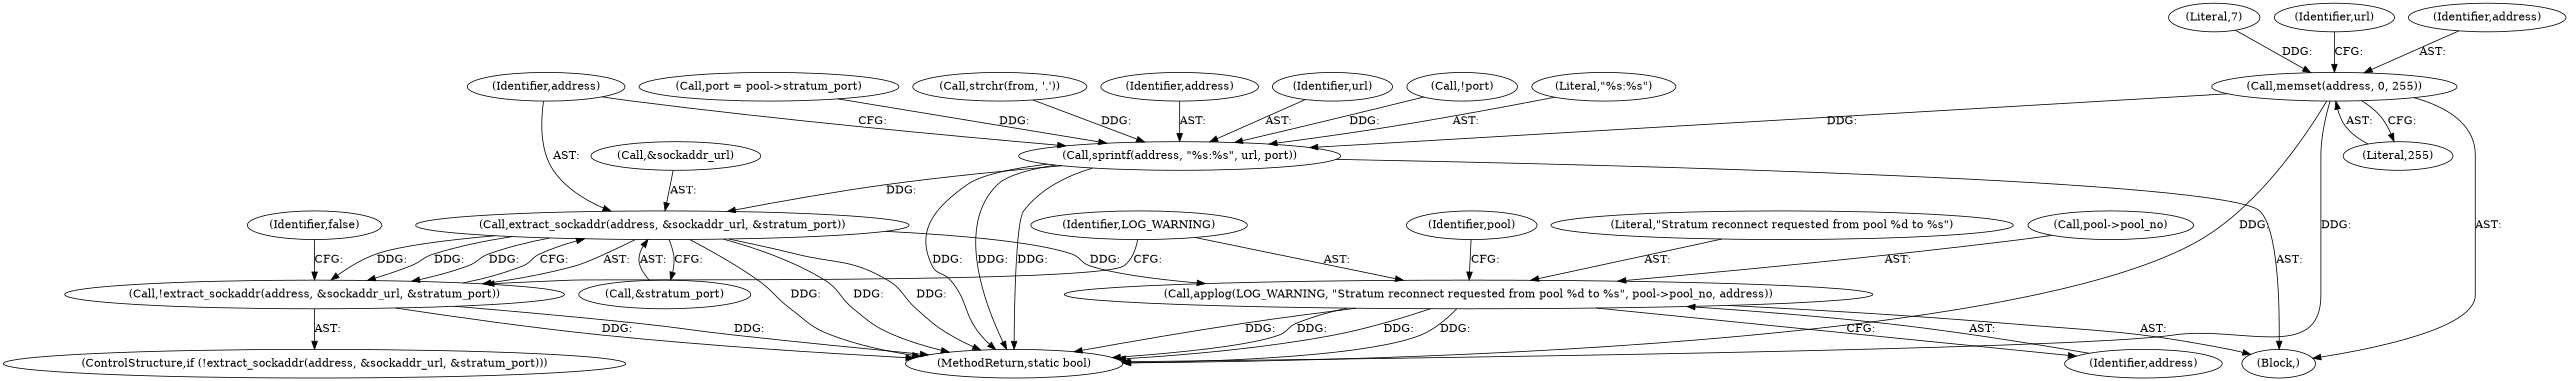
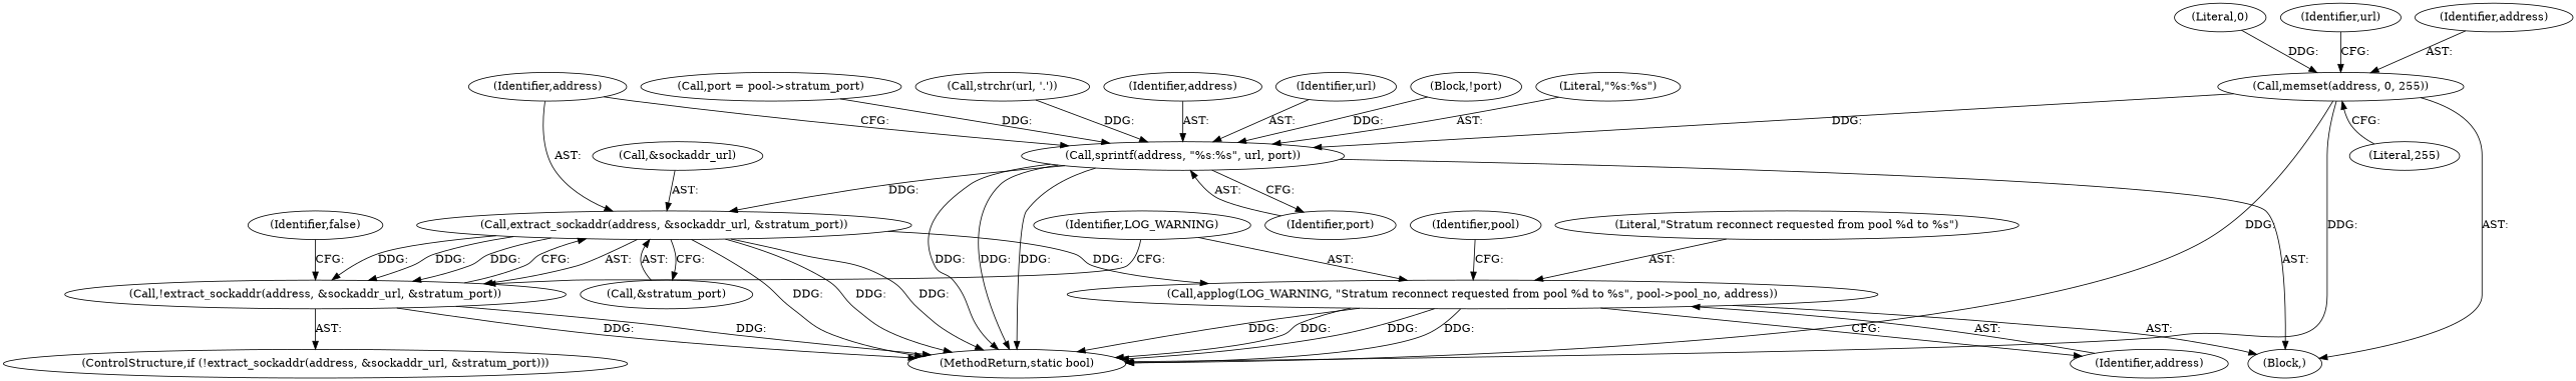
  digraph {
    n1 [label="(Call,memset(address, 0, 255))"]
    n2 [label="(Call,sprintf(address, \"%s:%s\", url, port))"]
    n3 [label="(MethodReturn,static bool)"]
    n4 [label="(Block,)"]
    n5 [label="(Literal,255)"]
    n6 [label="(Call,extract_sockaddr(address, &sockaddr_url, &stratum_port))"]
+   n7 [label="(Identifier,port)"]
    n8 [label="(Call,!extract_sockaddr(address, &sockaddr_url, &stratum_port))"]
    n9 [label="(Call,applog(LOG_WARNING, \"Stratum reconnect requested from pool %d to %s\", pool->pool_no, address))"]
    n10 [label="(Call,&stratum_port)"]
    n11 [label="(ControlStructure,if (!extract_sockaddr(address, &sockaddr_url, &stratum_port)))"]
    n12 [label="(Identifier,address)"]
-   n13 [label="(Call,strchr(from, '.'))"]
+   n13 [label="(Call,strchr(url, '.'))"]
    n14 [label="(Identifier,address)"]
-   n15 [label="(Literal,7)"]
+   n15 [label="(Literal,0)"]
    n16 [label="(Identifier,pool)"]
    n17 [label="(Identifier,url)"]
    n18 [label="(Literal,\"Stratum reconnect requested from pool %d to %s\")"]
-   n19 [label="(Call,!port)"]
+   n19 [label="(Block,!port)"]
    n20 [label="(Identifier,address)"]
    n21 [label="(Literal,\"%s:%s\")"]
    n22 [label="(Call,port = pool->stratum_port)"]
    n23 [label="(Identifier,false)"]
    n24 [label="(Call,&sockaddr_url)"]
    n25 [label="(Identifier,url)"]
-   n26 [label="(Call,pool->pool_no)"]
    n27 [label="(Identifier,address)"]
    n28 [label="(Identifier,LOG_WARNING)"]
    n1 -> n2 [label="DDG: "]
    n1 -> n3 [label="DDG: "]
    n1 -> n3 [label="DDG: "]
    n1 -> n4 [label="AST: "]
-   n1 -> n5 [label="CFG: "]
    n2 -> n3 [label="DDG: "]
    n2 -> n3 [label="DDG: "]
    n2 -> n3 [label="DDG: "]
    n2 -> n4 [label="AST: "]
    n2 -> n6 [label="DDG: "]
-   n5 -> n1 [label="AST: "]
+   n2 -> n7 [label="CFG: "]
+   n5 -> n1 [label="CFG: "]
    n6 -> n3 [label="DDG: "]
    n6 -> n3 [label="DDG: "]
    n6 -> n3 [label="DDG: "]
    n6 -> n8 [label="AST: "]
    n6 -> n8 [label="DDG: "]
    n6 -> n8 [label="DDG: "]
    n6 -> n8 [label="DDG: "]
    n6 -> n9 [label="DDG: "]
    n6 -> n10 [label="CFG: "]
+   n7 -> n2 [label="AST: "]
    n8 -> n3 [label="DDG: "]
    n8 -> n3 [label="DDG: "]
    n8 -> n6 [label="CFG: "]
    n8 -> n11 [label="AST: "]
    n9 -> n3 [label="DDG: "]
    n9 -> n3 [label="DDG: "]
    n9 -> n3 [label="DDG: "]
    n9 -> n3 [label="DDG: "]
    n9 -> n4 [label="AST: "]
    n9 -> n12 [label="CFG: "]
    n10 -> n6 [label="AST: "]
    n12 -> n9 [label="AST: "]
    n13 -> n2 [label="DDG: "]
    n14 -> n2 [label="AST: "]
    n15 -> n1 [label="DDG: "]
    n16 -> n9 [label="CFG: "]
    n17 -> n2 [label="AST: "]
    n18 -> n9 [label="AST: "]
    n19 -> n2 [label="DDG: "]
    n20 -> n2 [label="CFG: "]
    n20 -> n6 [label="AST: "]
    n21 -> n2 [label="AST: "]
    n22 -> n2 [label="DDG: "]
    n23 -> n8 [label="CFG: "]
    n24 -> n6 [label="AST: "]
    n25 -> n1 [label="CFG: "]
-   n26 -> n9 [label="AST: "]
    n27 -> n1 [label="AST: "]
    n28 -> n8 [label="CFG: "]
    n28 -> n9 [label="AST: "]
  }
